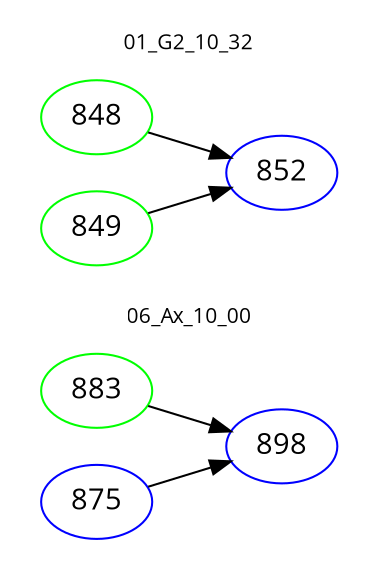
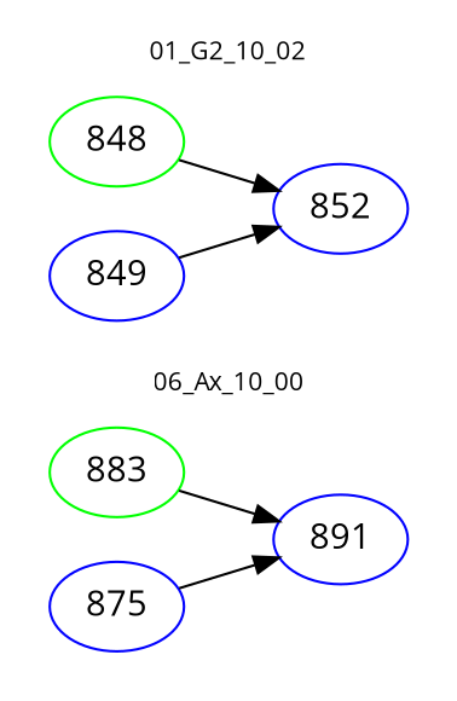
  digraph {
    fontname="Open Sans"
    rankdir=LR
    node [color=blue fontname="Open Sans"]
    edge [color=black fontname="Open Sans"]
    n1 [color=green label=883]
-   n2 [label=898]
+   n2 [label=891]
    n3 [label=875]
    n4 [color=green label=848]
-   n5 [color=green label=849]
+   n5 [label=849]
    n6 [label=852]
    subgraph cluster_1 {
      color=white
      fontsize=10
      label="06_Ax_10_00"
      n1
      n2
      n3
    }
    subgraph cluster_2 {
      color=white
      fontsize=10
-     label="01_G2_10_32"
+     label="01_G2_10_02"
      n4
      n5
      n6
    }
    n1 -> n2
    n3 -> n2
    n4 -> n6
    n5 -> n6
  }
